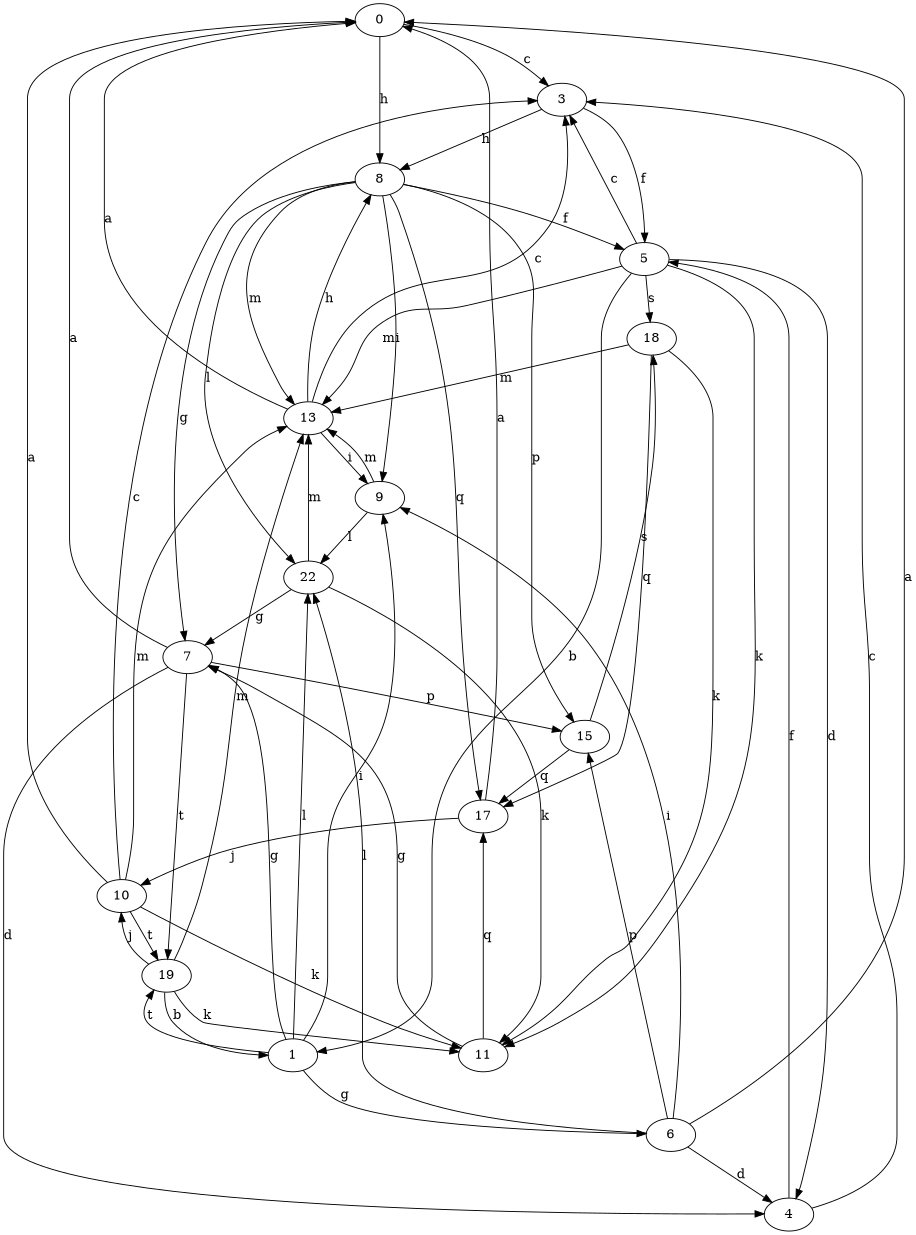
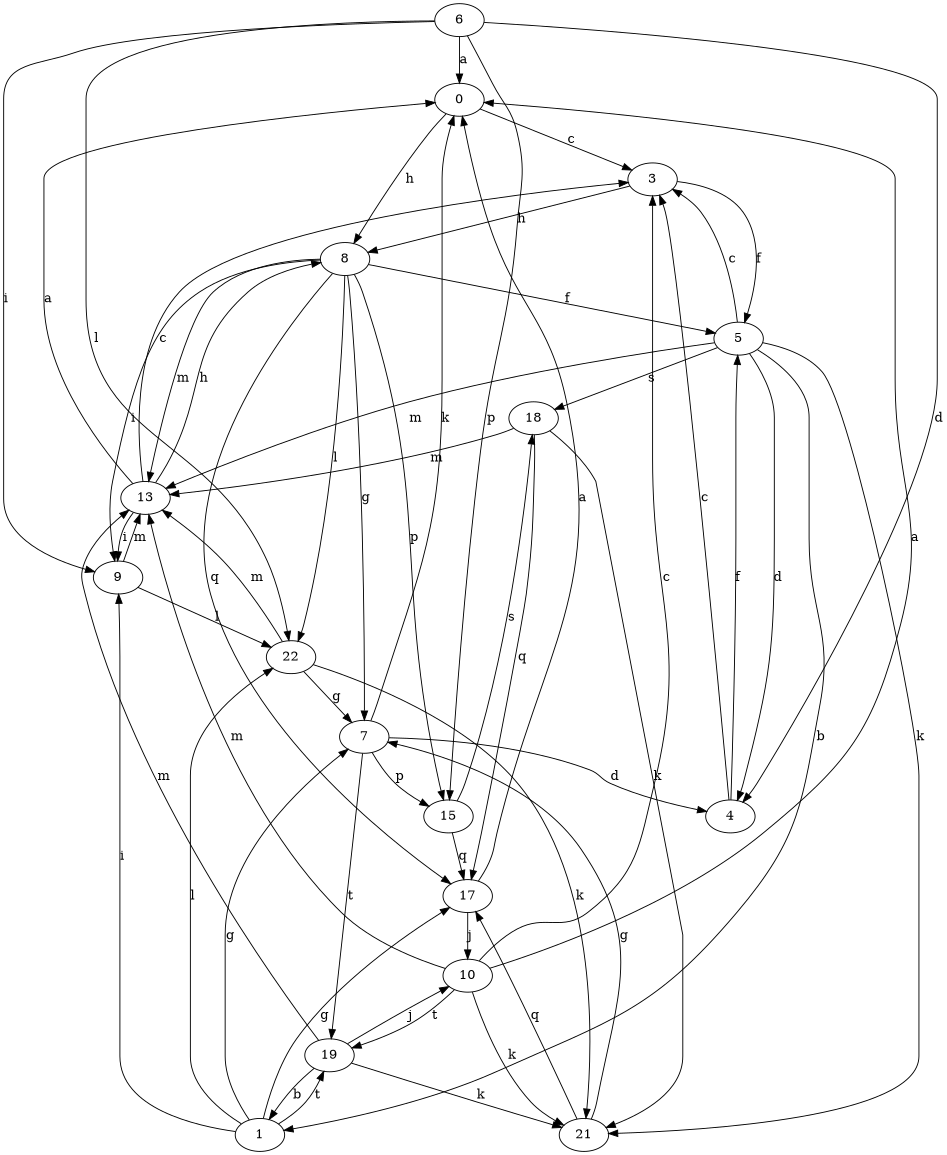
  strict digraph {
    0
    3
    8
    5
    7
    9
    n7 [label=22]
    13
    15
    17
    1
    6
    19
    4
-   11
+   11 [label=21]
    10
    18
    0 -> 3 [label=c]
    0 -> 8 [label=h]
    3 -> 8 [label=h]
    3 -> 5 [label=f]
    8 -> 5 [label=f]
    8 -> 7 [label=g]
    8 -> 9 [label=i]
    8 -> n7 [label=l]
    8 -> 13 [label=m]
    8 -> 15 [label=p]
    8 -> 17 [label=q]
    5 -> 3 [label=c]
    5 -> 13 [label=m]
    5 -> 1 [label=b]
    5 -> 4 [label=d]
    5 -> 11 [label=k]
    5 -> 18 [label=s]
-   7 -> 0 [label=a]
+   7 -> 0 [label=k]
    7 -> 15 [label=p]
    7 -> 19 [label=t]
    7 -> 4 [label=d]
    9 -> n7 [label=l]
    9 -> 13 [label=m]
    n7 -> 7 [label=g]
    n7 -> 13 [label=m]
    n7 -> 11 [label=k]
    13 -> 0 [label=a]
    13 -> 3 [label=c]
    13 -> 8 [label=h]
    13 -> 9 [label=i]
    15 -> 17 [label=q]
    15 -> 18 [label=s]
    17 -> 0 [label=a]
    17 -> 10 [label=j]
    1 -> 7 [label=g]
    1 -> 9 [label=i]
    1 -> n7 [label=l]
-   1 -> 6 [label=g]
+   1 -> 17 [label=g]
    1 -> 19 [label=t]
    6 -> 0 [label=a]
    6 -> 9 [label=i]
    6 -> n7 [label=l]
    6 -> 15 [label=p]
    6 -> 4 [label=d]
    19 -> 13 [label=m]
    19 -> 1 [label=b]
    19 -> 11 [label=k]
    19 -> 10 [label=j]
    4 -> 3 [label=c]
    4 -> 5 [label=f]
    11 -> 7 [label=g]
    11 -> 17 [label=q]
    10 -> 0 [label=a]
    10 -> 3 [label=c]
    10 -> 13 [label=m]
    10 -> 19 [label=t]
    10 -> 11 [label=k]
    18 -> 13 [label=m]
    18 -> 17 [label=q]
    18 -> 11 [label=k]
  }
